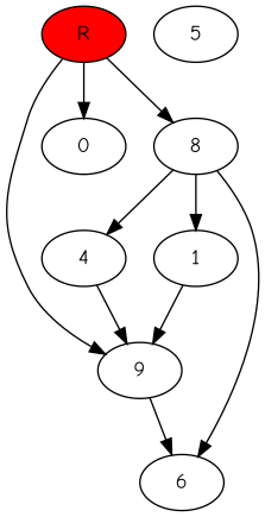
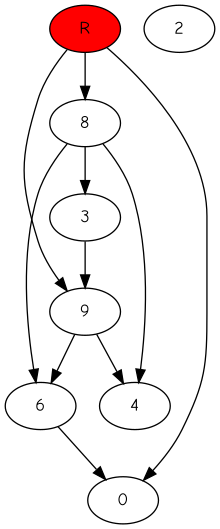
  digraph {
    fontname="Comic Neue"
    node [fontname="Comic Neue"]
    edge [fontname="Comic Neue"]
    n1 [label=9]
    4
    6
    n4 [label=0]
-   3 [label=1]
+   2
+   3
    8
-   5
    R [fillcolor="#ff0000" style=filled]
-   4 -> n1
+   n1 -> 4
    n1 -> 6
+   6 -> n4
    3 -> n1
    8 -> 4
    8 -> 6
    8 -> 3
    R -> n1
    R -> n4
    R -> 8
  }
